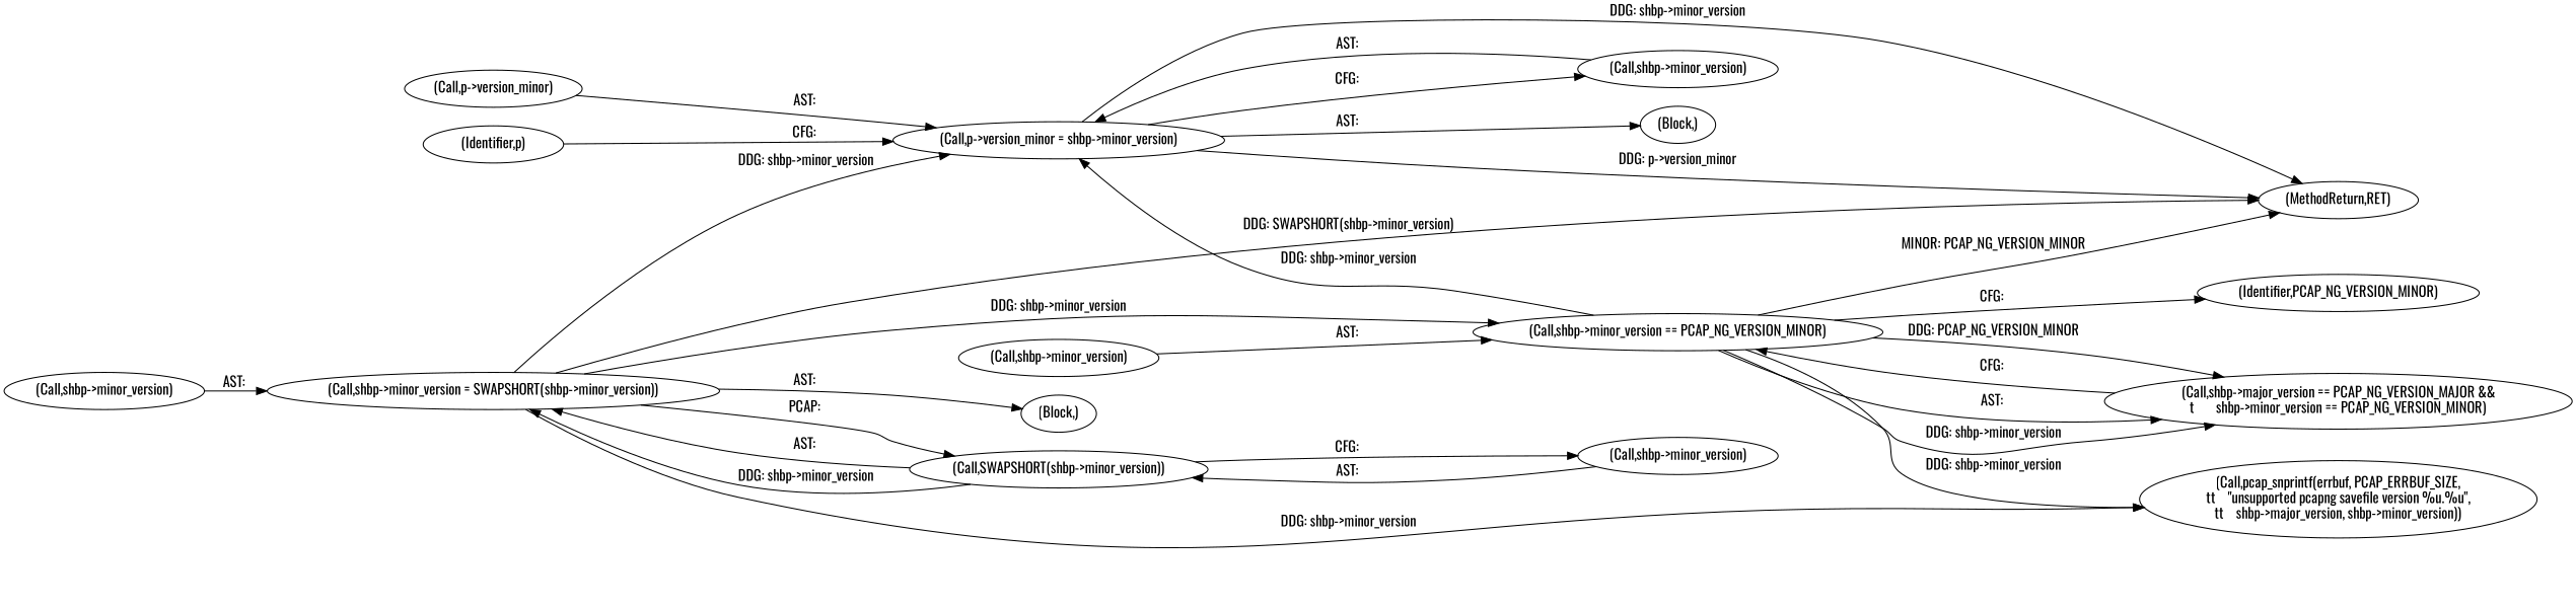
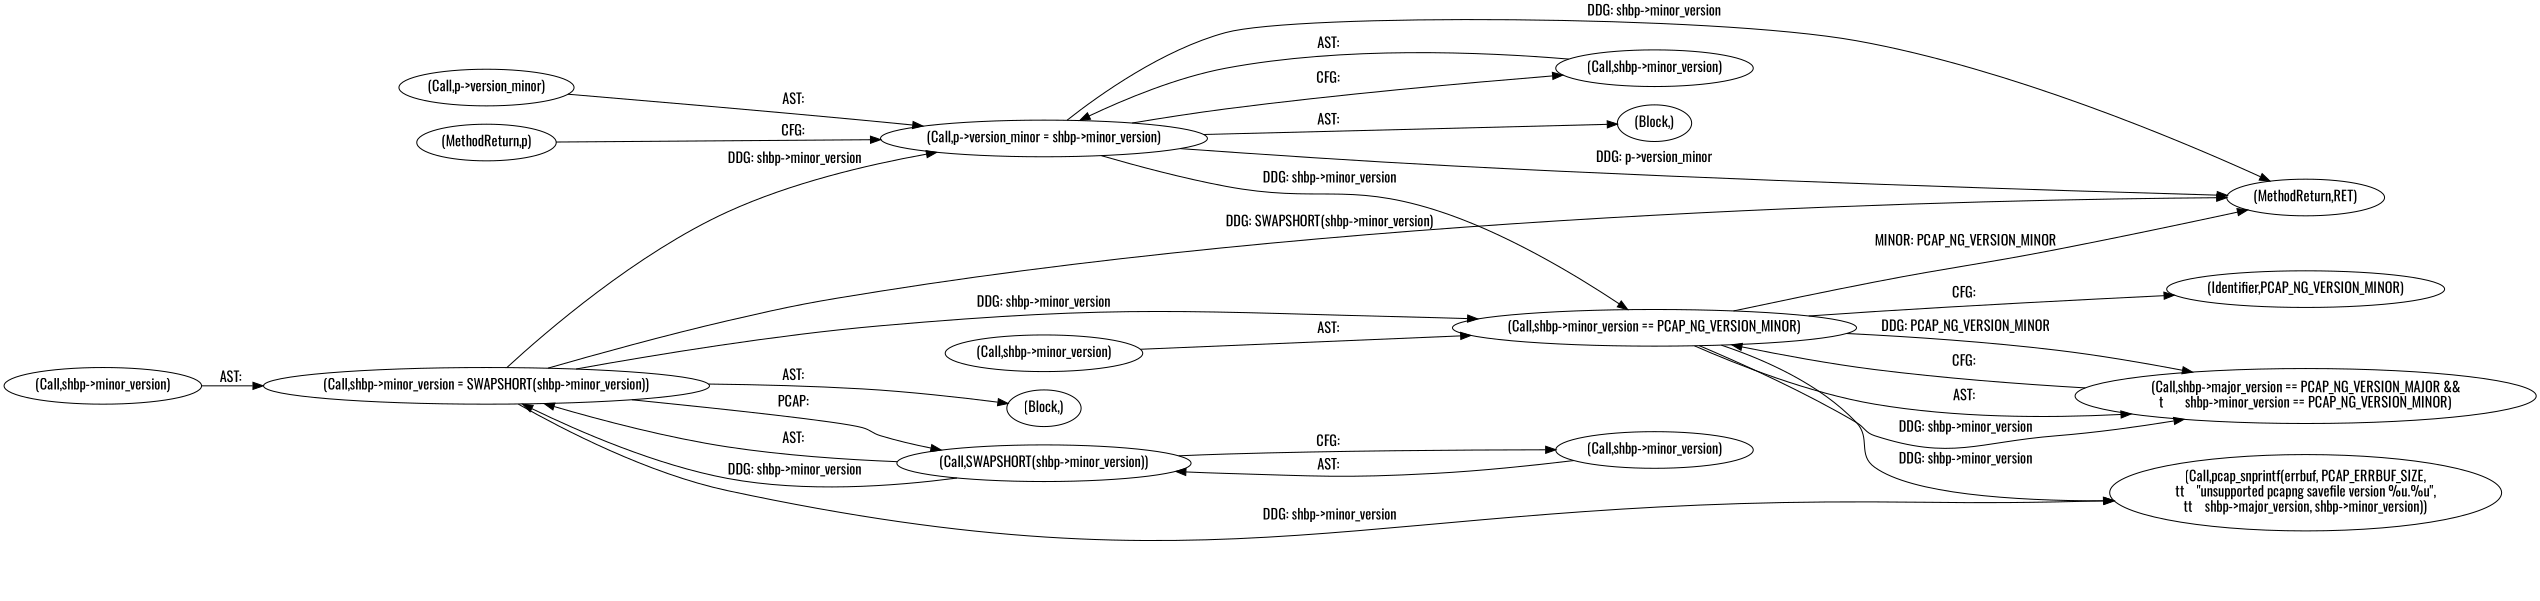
  digraph {
    fontname=Oswald
    rankdir=LR
    node [fontname=Oswald]
    edge [fontname=Oswald]
    n1 [label="(Call,p->version_minor = shbp->minor_version)"]
    n2 [label="(Call,shbp->minor_version)"]
    n3 [label="(Block,)"]
    n4 [label="(MethodReturn,RET)"]
    n5 [label="(Call,shbp->minor_version = SWAPSHORT(shbp->minor_version))"]
    n6 [label="(Call,SWAPSHORT(shbp->minor_version))"]
    n7 [label="(Call,shbp->minor_version == PCAP_NG_VERSION_MINOR)"]
    n8 [label="(Call,pcap_snprintf(errbuf, PCAP_ERRBUF_SIZE,\n\t\t    \"unsupported pcapng savefile version %u.%u\",\n\t\t    shbp->major_version, shbp->minor_version))"]
    n9 [label="(Block,)"]
    n10 [label="(Call,shbp->minor_version)"]
    n11 [label="(Identifier,PCAP_NG_VERSION_MINOR)"]
    n12 [label="(Call,shbp->major_version == PCAP_NG_VERSION_MAJOR &&\n\t       shbp->minor_version == PCAP_NG_VERSION_MINOR)"]
    n13 [label="(Call,shbp->minor_version)"]
    n14 [label="(Call,p->version_minor)"]
-   n15 [label="(Identifier,p)"]
+   n15 [label="(MethodReturn,p)"]
    n16 [label="(Call,shbp->minor_version)"]
    n1 -> n2 [label="CFG: "]
    n1 -> n3 [label="AST: "]
    n1 -> n4 [label="DDG: shbp->minor_version"]
    n1 -> n4 [label="DDG: p->version_minor"]
    n2 -> n1 [label="AST: "]
    n5 -> n1 [label="DDG: shbp->minor_version"]
    n5 -> n4 [label="DDG: SWAPSHORT(shbp->minor_version)"]
    n5 -> n6 [label="PCAP: "]
    n5 -> n7 [label="DDG: shbp->minor_version"]
    n5 -> n8 [label="DDG: shbp->minor_version"]
    n5 -> n9 [label="AST: "]
    n6 -> n5 [label="AST: "]
    n6 -> n5 [label="DDG: shbp->minor_version"]
    n6 -> n10 [label="CFG: "]
-   n7 -> n1 [label="DDG: shbp->minor_version"]
+   n1 -> n7 [label="DDG: shbp->minor_version"]
    n7 -> n4 [label="MINOR: PCAP_NG_VERSION_MINOR"]
    n7 -> n8 [label="DDG: shbp->minor_version"]
    n7 -> n11 [label="CFG: "]
    n7 -> n12 [label="AST: "]
    n7 -> n12 [label="DDG: shbp->minor_version"]
    n7 -> n12 [label="DDG: PCAP_NG_VERSION_MINOR"]
    n10 -> n6 [label="AST: "]
    n12 -> n7 [label="CFG: "]
    n13 -> n7 [label="AST: "]
    n14 -> n1 [label="AST: "]
    n15 -> n1 [label="CFG: "]
    n16 -> n5 [label="AST: "]
  }
